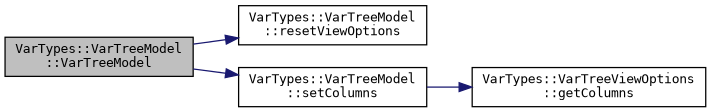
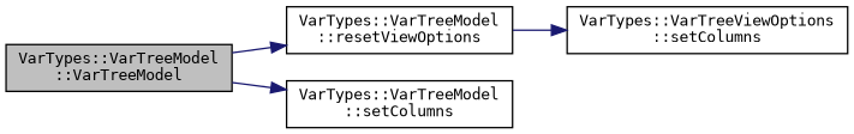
  digraph {
    fontname="DejaVu Sans Mono"
    rankdir=LR
    node [color=black fillcolor=white fontname="DejaVu Sans Mono" fontsize=10 shape=record style=filled]
    edge [color=midnightblue fontname="DejaVu Sans Mono" fontsize=10 labelfontname=Helvetica labelfontsize=10 style=solid]
    n1 [fillcolor=grey75 fontcolor=black height=0.2 label="VarTypes::VarTreeModel\l::VarTreeModel" width=0.4]
    n2 [height=0.2 label="VarTypes::VarTreeModel\l::resetViewOptions" width=0.4]
    n3 [height=0.2 label="VarTypes::VarTreeModel\l::setColumns" width=0.4]
-   n5 [height=0.2 label="VarTypes::VarTreeViewOptions\l::getColumns" width=0.4]
+   n4 [height=0.2 label="VarTypes::VarTreeViewOptions\l::setColumns" width=0.4]
    n1 -> n2
    n1 -> n3
-   n3 -> n5
+   n2 -> n4
  }
